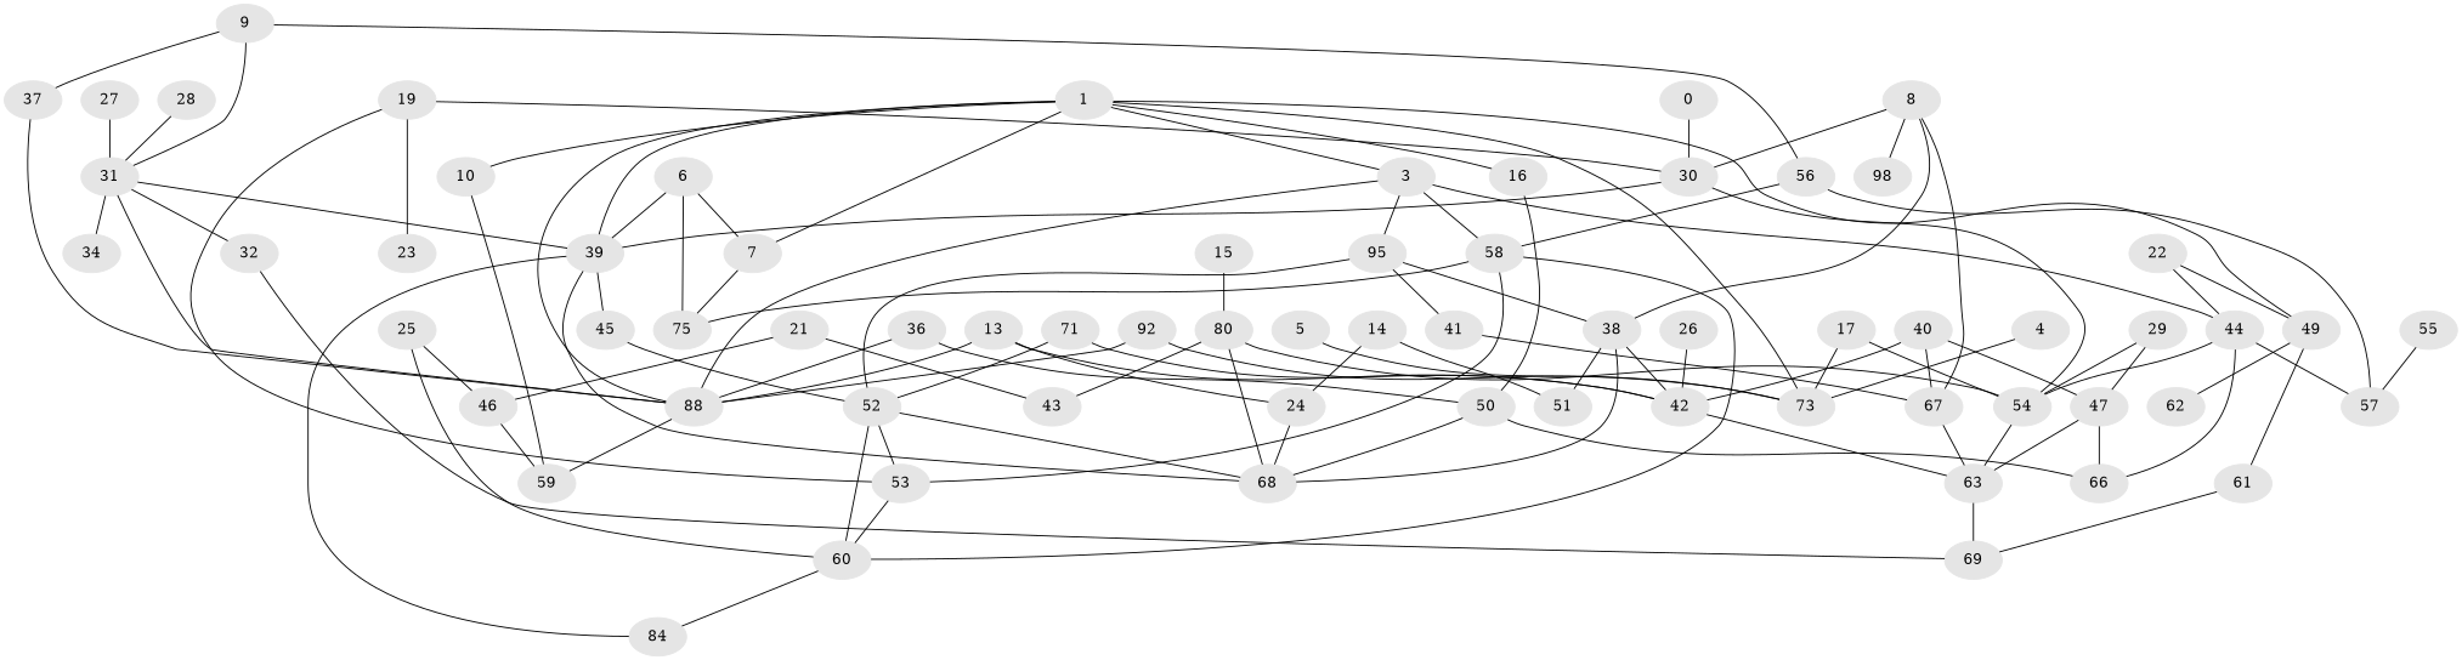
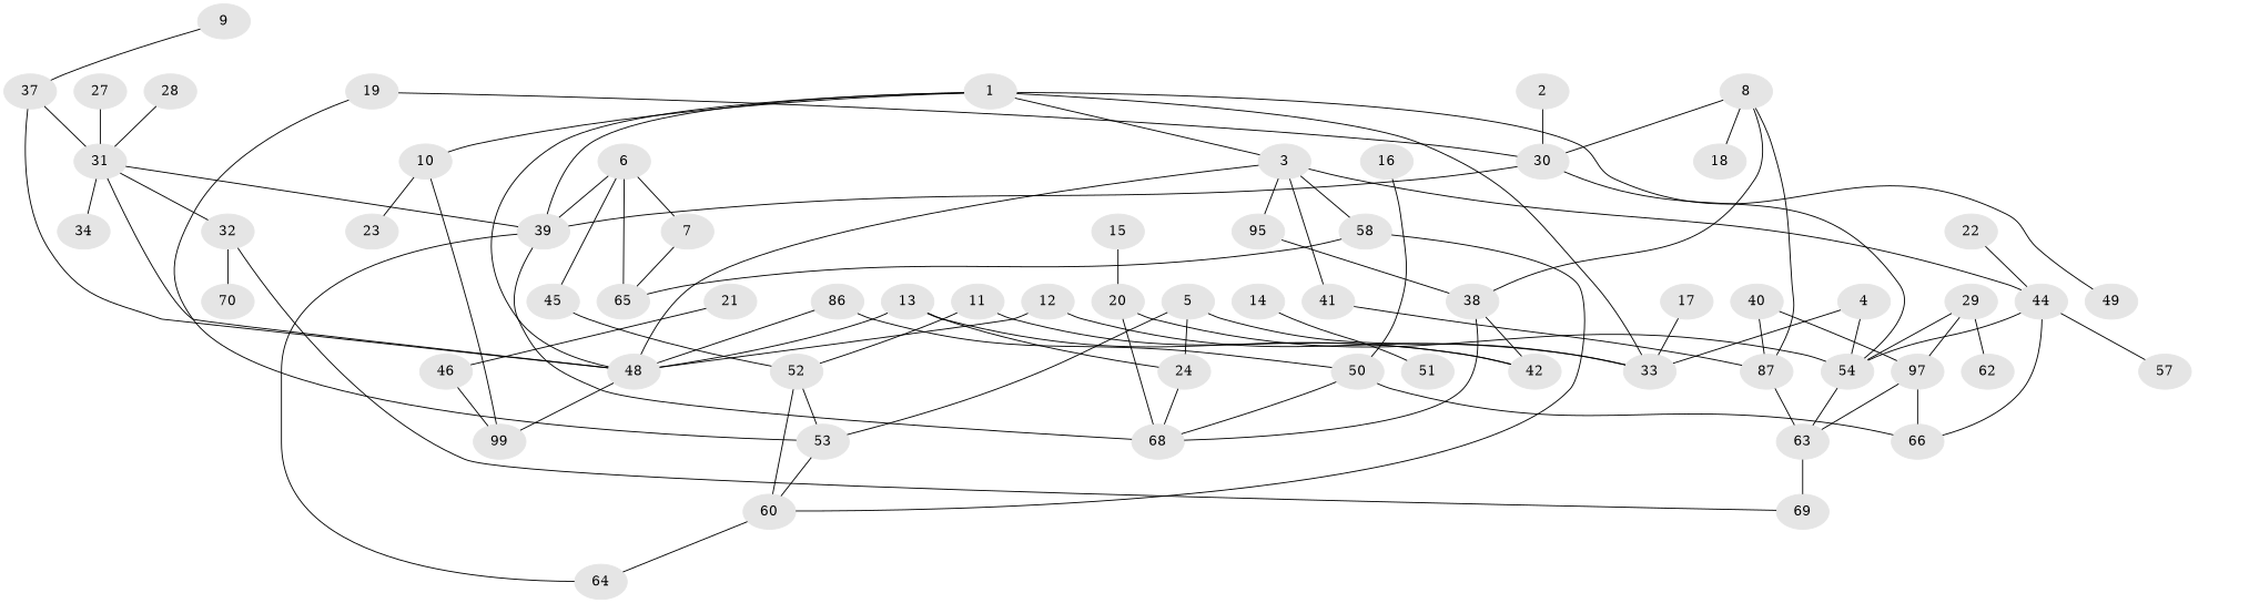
  graph {
    node [color=gray90 style=filled]
    edge [weight=1.0]
    1
    3
    7
    10
    16
-   33 [label=73]
+   33
    39
-   48 [label=88]
+   48
    49
    n10 [label=95]
    41
    44
    58
-   65 [label=75]
+   65
    23
-   59
+   59 [label=99]
    50
    68
    45
-   64 [label=84]
-   61
+   64
    62
-   2 [label=0]
+   2
    30
    54
    38
    52
-   67
+   67 [label=87]
    57
    66
    60
    4
    63
    5
    53
    6
    8
-   18 [label=98]
+   18
    42
    51
    9
    31
    37
-   56
    32
    34
-   11 [label=71]
-   12 [label=92]
+   11
+   12
    13
    24
    14
    15
-   20 [label=80]
-   43
+   20
    17
    19
    21
    46
    22
-   25
-   26
    27
    28
    29
-   47
+   47 [label=97]
    69
-   36
+   70
+   36 [label=86]
    40
-   55
    1 -- 3
-   1 -- 7
    1 -- 10
-   1 -- 16
    1 -- 33
    1 -- 39
    1 -- 48
    1 -- 49
    3 -- 48
    3 -- n10
-   n10 -- 41
+   3 -- 41
    3 -- 44
    3 -- 58
    7 -- 65
-   19 -- 23
+   10 -- 23
    10 -- 59
    16 -- 50
    39 -- 68
-   39 -- 45
+   6 -- 45
    39 -- 64
    48 -- 59
-   49 -- 61
-   49 -- 62
+   29 -- 62
    n10 -- 38
-   n10 -- 52
    41 -- 67
    44 -- 54
    44 -- 57
    44 -- 66
    58 -- 65
    58 -- 60
    50 -- 68
    50 -- 66
    45 -- 52
-   61 -- 69
    2 -- 30
    30 -- 39
    30 -- 54
    54 -- 63
    38 -- 68
    38 -- 42
-   38 -- 51
-   52 -- 68
    52 -- 60
    52 -- 53
    67 -- 63
    60 -- 64
    4 -- 33
-   17 -- 54
+   4 -- 54
    63 -- 69
    5 -- 33
-   58 -- 53
+   5 -- 53
    53 -- 60
    6 -- 7
    6 -- 39
    6 -- 65
    8 -- 30
    8 -- 38
    8 -- 67
    8 -- 18
-   42 -- 63
-   9 -- 31
+   37 -- 31
    9 -- 37
-   9 -- 56
    31 -- 39
    31 -- 48
    31 -- 32
    31 -- 34
    37 -- 48
-   56 -- 58
-   56 -- 57
    32 -- 69
+   32 -- 70
    11 -- 52
    11 -- 42
    12 -- 33
    12 -- 48
    13 -- 48
    13 -- 42 [weight=2.0]
    13 -- 24
    24 -- 68
    14 -- 51
-   14 -- 24
+   5 -- 24
    15 -- 20
    20 -- 68
    20 -- 54
-   20 -- 43
    17 -- 33
    19 -- 30
    19 -- 53
-   21 -- 43
    21 -- 46
    46 -- 59
-   22 -- 49
    22 -- 44
-   25 -- 60
-   25 -- 46
-   26 -- 42
    27 -- 31
    28 -- 31
    29 -- 54 [weight=2.0]
    29 -- 47
    47 -- 66
    47 -- 63
    36 -- 48
    36 -- 50
    40 -- 67
-   40 -- 42
    40 -- 47
-   55 -- 57
  }
